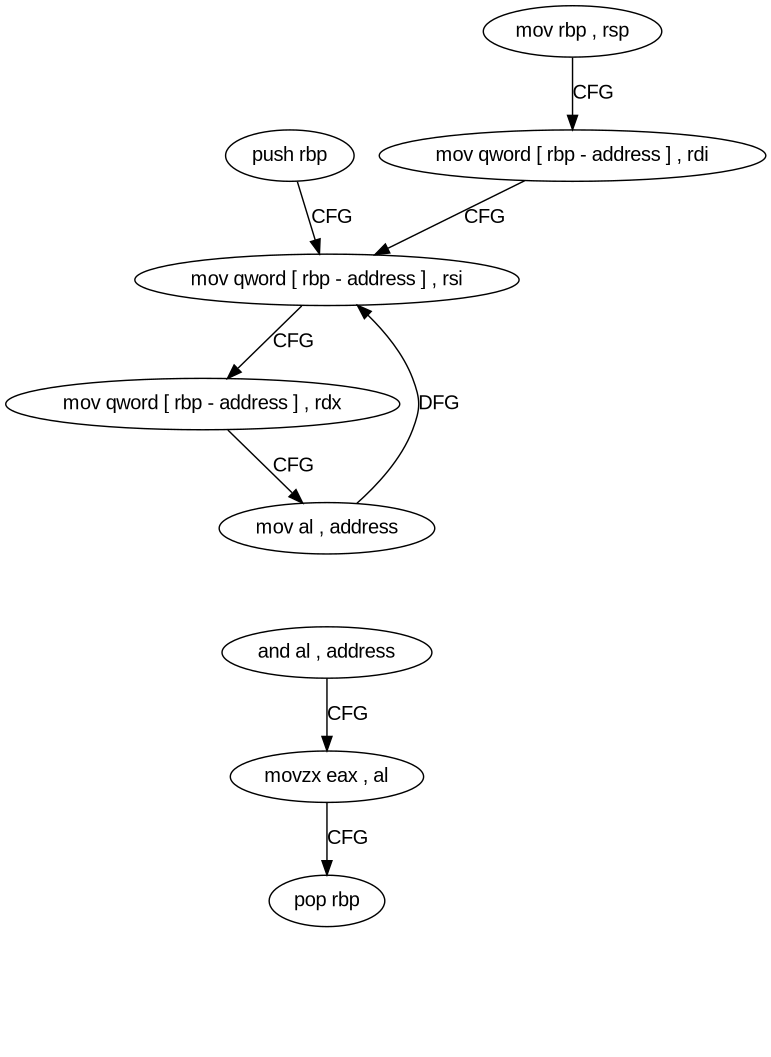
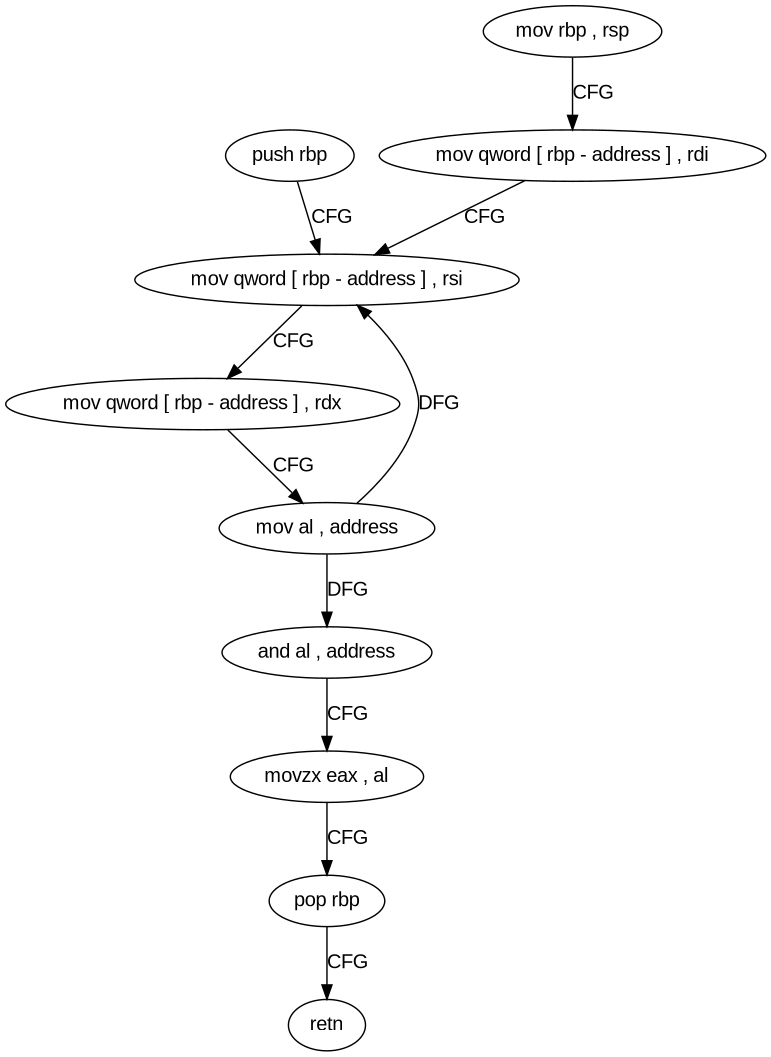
  digraph {
    fontname="Liberation Sans"
    node [fontname="Liberation Sans"]
    edge [fontname="Liberation Sans"]
    n1 [label="push rbp"]
    n2 [label="mov qword [ rbp - address ] , rsi"]
    n3 [label="mov rbp , rsp"]
    n4 [label="mov qword [ rbp - address ] , rdi"]
    n5 [label="mov qword [ rbp - address ] , rdx"]
    n6 [label="mov al , address"]
    n7 [label="and al , address"]
    n8 [label="movzx eax , al"]
    n9 [label="pop rbp"]
+   n10 [label=retn]
    n1 -> n2 [label=CFG]
    n2 -> n5 [label=CFG]
    n3 -> n4 [label=CFG]
    n4 -> n2 [label=CFG]
    n5 -> n6 [label=CFG]
    n6 -> n2 [label=DFG]
+   n6 -> n7 [label=DFG]
    n7 -> n8 [label=CFG]
    n8 -> n9 [label=CFG]
+   n9 -> n10 [label=CFG]
  }
